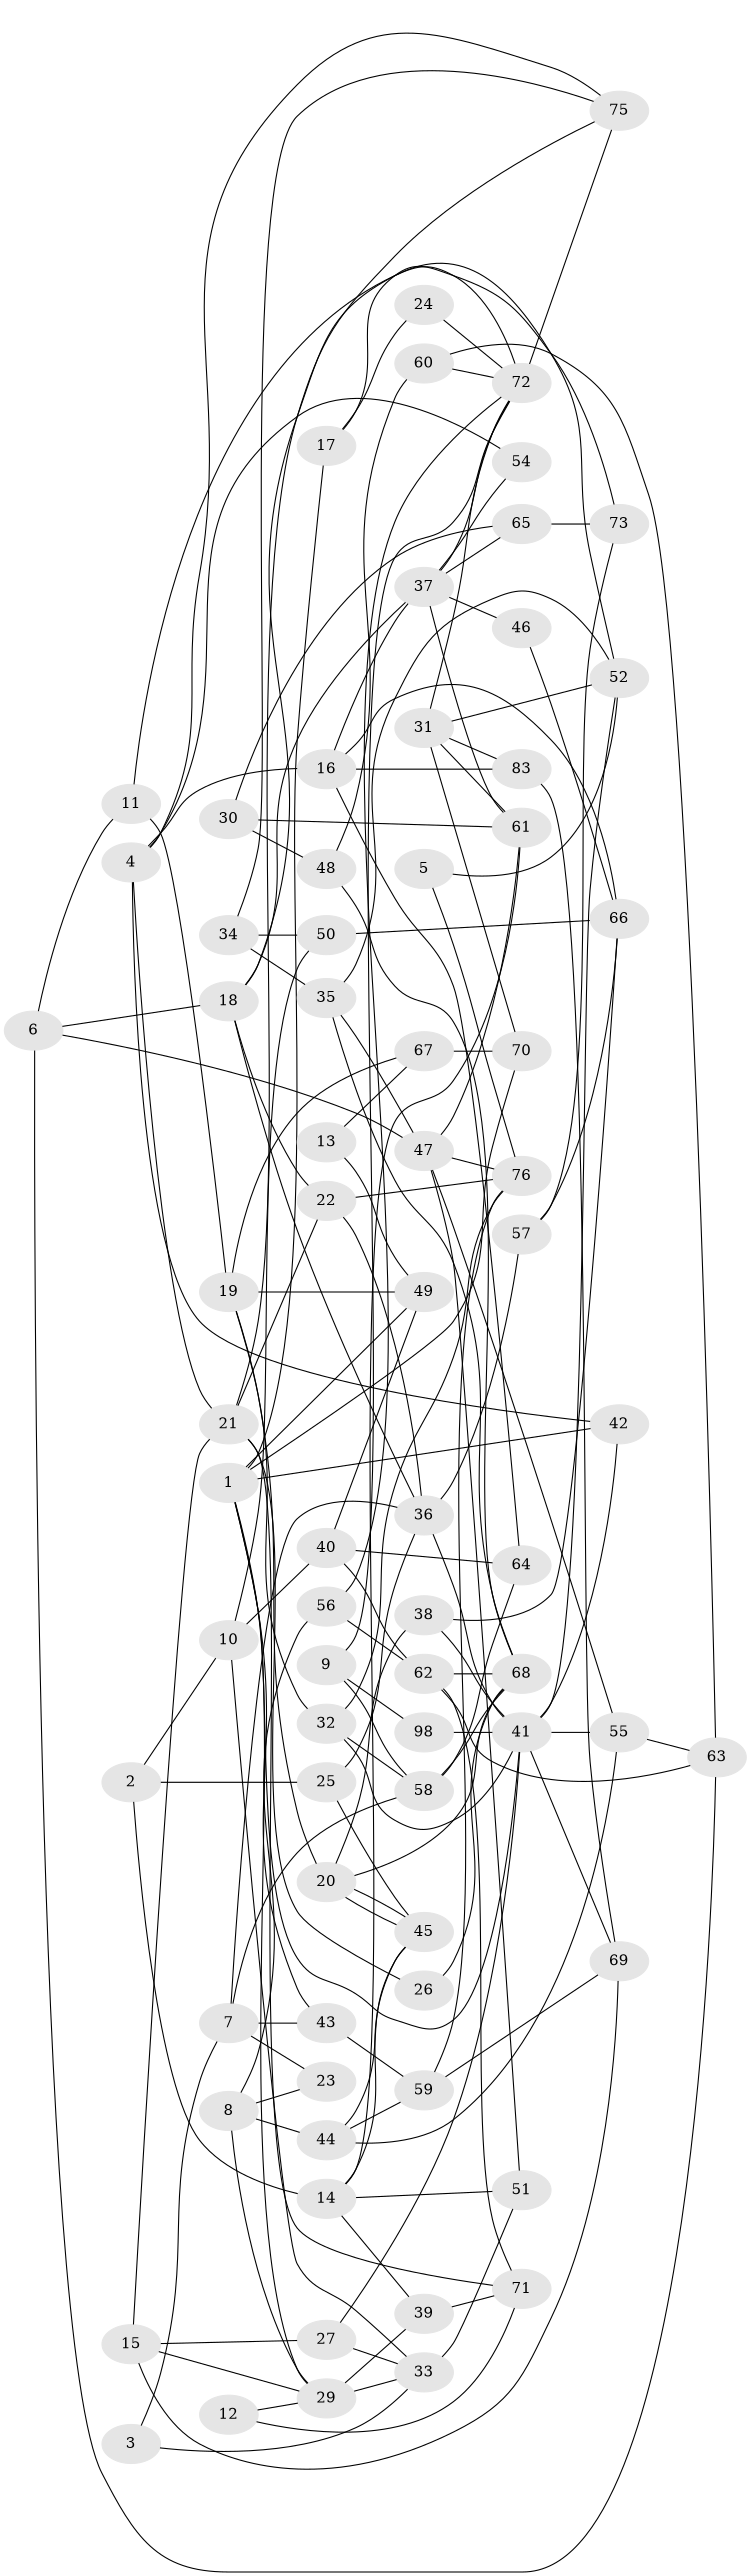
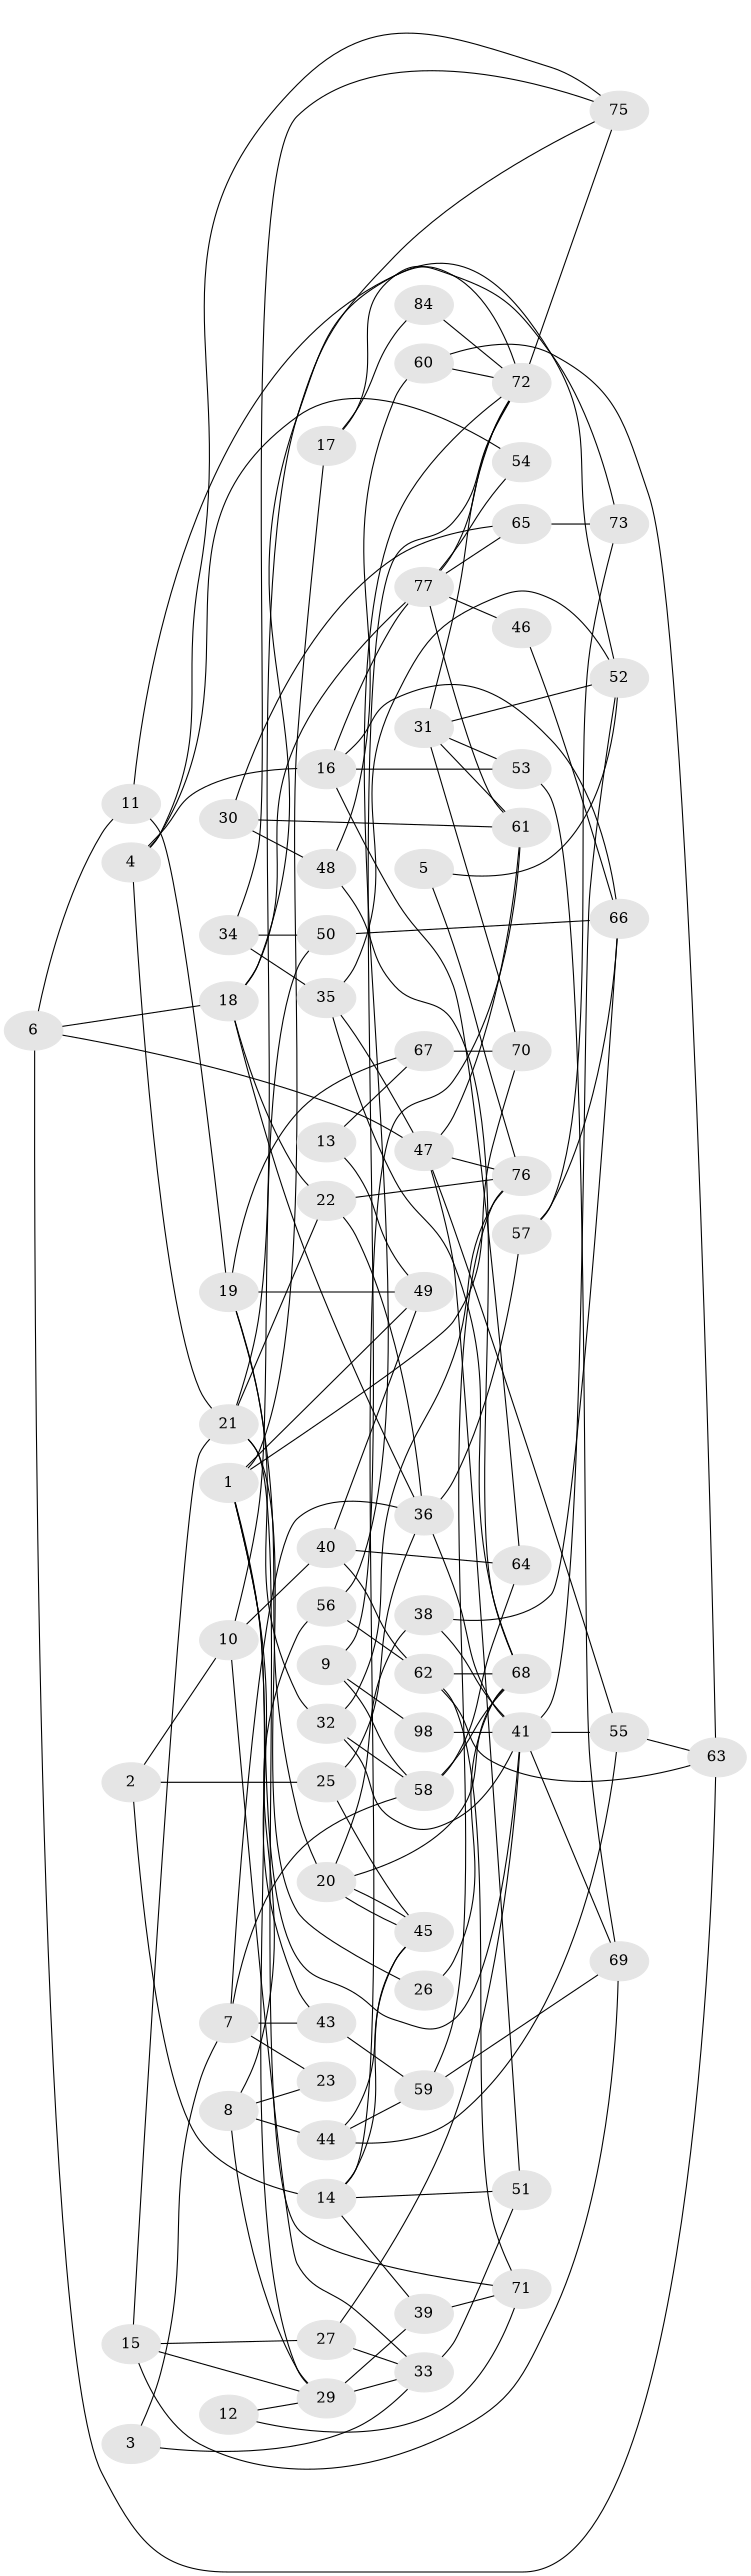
  graph {
    rankdir=LR
    node [color=gray90 style=filled]
    1
    17
    29
    41
-   42
    43
    49
    70
-   24
+   24 [label=84]
    73
    33
    39
    52
    69
    55
    59
    2
    10
    14
    25
    40
    50
    45
    51
    61
    36
    3
    7
    23
    58
    4
    16
    21
    54
    75
-   37
-   53 [label=83]
+   37 [label=77]
+   53
    64
    66
    71
    22
    26
    5
    76
    6
    11
    18
    47
    63
    72
    19
    57
    68
    8
    44
    56
    62
    9
    n59 [label=98]
    67
    20
    32
    12
    13
    15
    27
    65
    46
    38
    30
    48
    60
    31
    34
    35
    1 -- 17
    1 -- 29
    1 -- 41
-   1 -- 42
    1 -- 43
    1 -- 49
    1 -- 70
    17 -- 24
    17 -- 73
    29 -- 33
    29 -- 39
-   41 -- 42
    41 -- 52
    41 -- 69
    41 -- 55
    43 -- 59
    24 -- 72
    33 -- 51
    39 -- 71
    55 -- 63
    59 -- 69
    59 -- 76
    2 -- 10
    2 -- 14
    2 -- 25
    10 -- 33
    10 -- 40
    10 -- 50
    14 -- 39
    14 -- 45
    14 -- 51
    14 -- 61
    25 -- 45
    25 -- 36
    40 -- 49
    40 -- 64
    40 -- 62
    50 -- 66
    36 -- 41
    36 -- 57
    3 -- 33
    3 -- 7
    7 -- 43
    7 -- 36
    7 -- 23
    7 -- 58
    58 -- 64
    58 -- 68
-   4 -- 42
    4 -- 16
    4 -- 21
    4 -- 54
    4 -- 75
    16 -- 37
    16 -- 53
    16 -- 64
    16 -- 66
    21 -- 75
    21 -- 71
    21 -- 22
    21 -- 26
    37 -- 61
    37 -- 54
    37 -- 72
    37 -- 65
    37 -- 46
    53 -- 69
    22 -- 36
    22 -- 76
    26 -- 68
    5 -- 52
    5 -- 76
    6 -- 11
    6 -- 18
    6 -- 47
    6 -- 63
    11 -- 72
    11 -- 19
    18 -- 52
    18 -- 36
    18 -- 37
    18 -- 22
    47 -- 55
    47 -- 51
    47 -- 61
    47 -- 76
    72 -- 75
    19 -- 49
    19 -- 67
    19 -- 20
    19 -- 32
    57 -- 73
    57 -- 66
    8 -- 29
    8 -- 23
    8 -- 44
    8 -- 56
    44 -- 55
    44 -- 59
    44 -- 45
    56 -- 72
    56 -- 62
    62 -- 71
    62 -- 63
    62 -- 68
    9 -- 58
    9 -- 72
    9 -- n59
    n59 -- 41
    67 -- 70
    20 -- 45
    20 -- 45
    20 -- 68
    20 -- 38
    32 -- 41
    32 -- 58
    32 -- 76
    12 -- 29
    12 -- 71
    13 -- 49
    13 -- 67
    15 -- 29
    15 -- 69
    15 -- 21
    15 -- 27
    27 -- 41
    27 -- 33
    65 -- 73
    46 -- 66
    38 -- 41
    38 -- 66
    30 -- 61
    30 -- 65
    30 -- 48
    48 -- 68
    48 -- 60
    60 -- 63
    60 -- 72
    31 -- 70
    31 -- 52
    31 -- 61
    31 -- 53
    31 -- 72
    34 -- 50
    34 -- 75
    34 -- 35
    35 -- 52
    35 -- 47
    35 -- 68
  }
